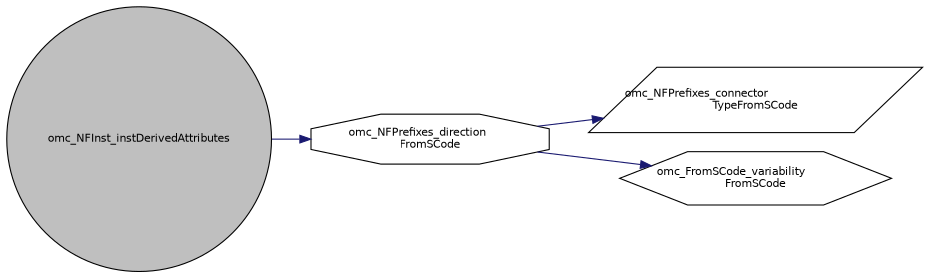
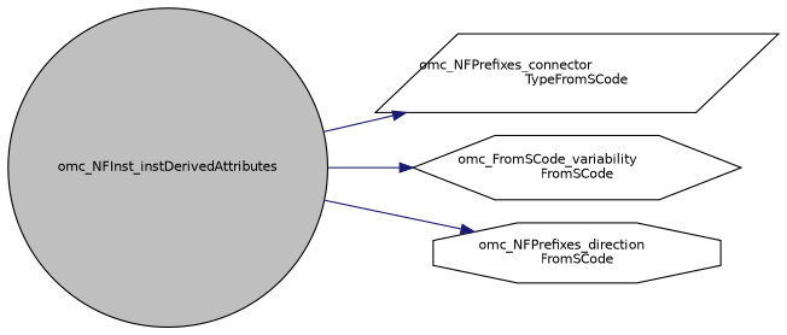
  digraph {
    rankdir=LR
    node [color=black fillcolor=white fontname=Helvetica fontsize=10 style=filled]
    edge [color=midnightblue fontname=Helvetica fontsize=10 labelfontname=Helvetica labelfontsize=10 style=solid]
    n1 [fillcolor=grey75 fontcolor=black height=0.2 label=omc_NFInst_instDerivedAttributes shape=circle width=0.4]
    n2 [height=0.2 label="omc_NFPrefixes_connector\lTypeFromSCode" shape=parallelogram width=0.4]
    n3 [height=0.2 label="omc_FromSCode_variability\lFromSCode" shape=hexagon width=0.4]
    n4 [height=0.2 label="omc_NFPrefixes_direction\lFromSCode" shape=octagon width=0.4]
-   n4 -> n2
-   n4 -> n3
+   n1 -> n2
+   n1 -> n3
    n1 -> n4
  }
